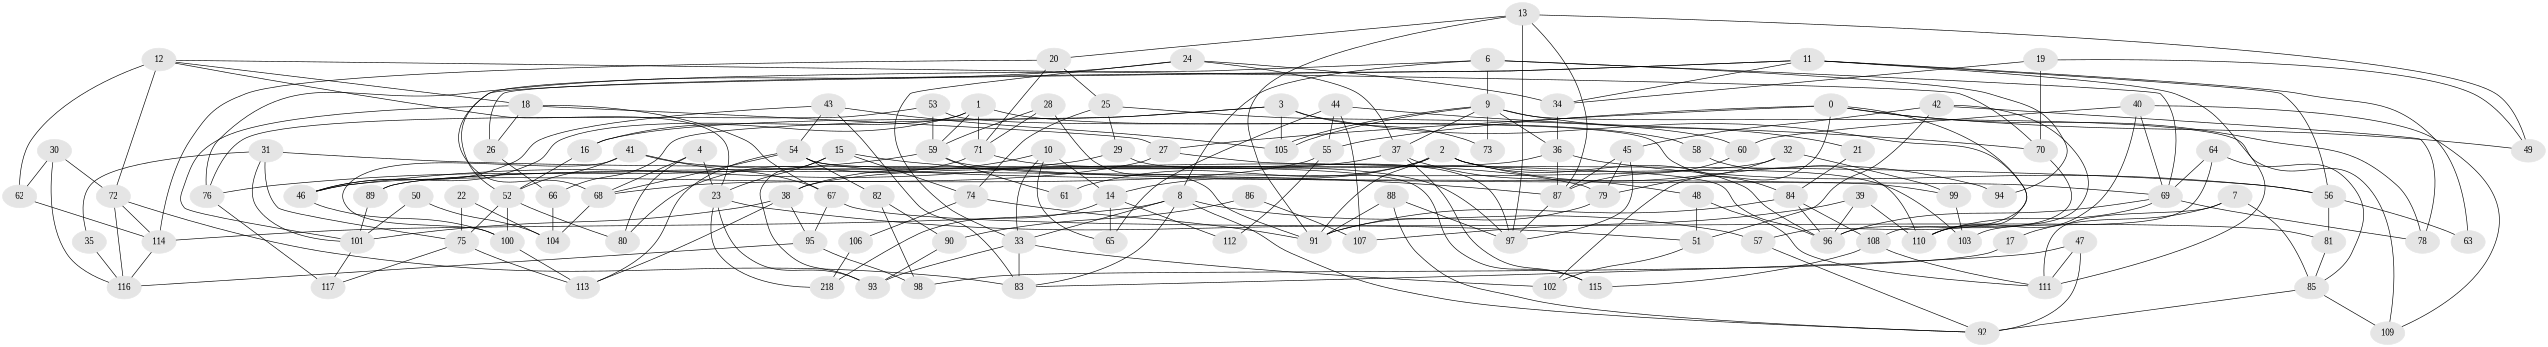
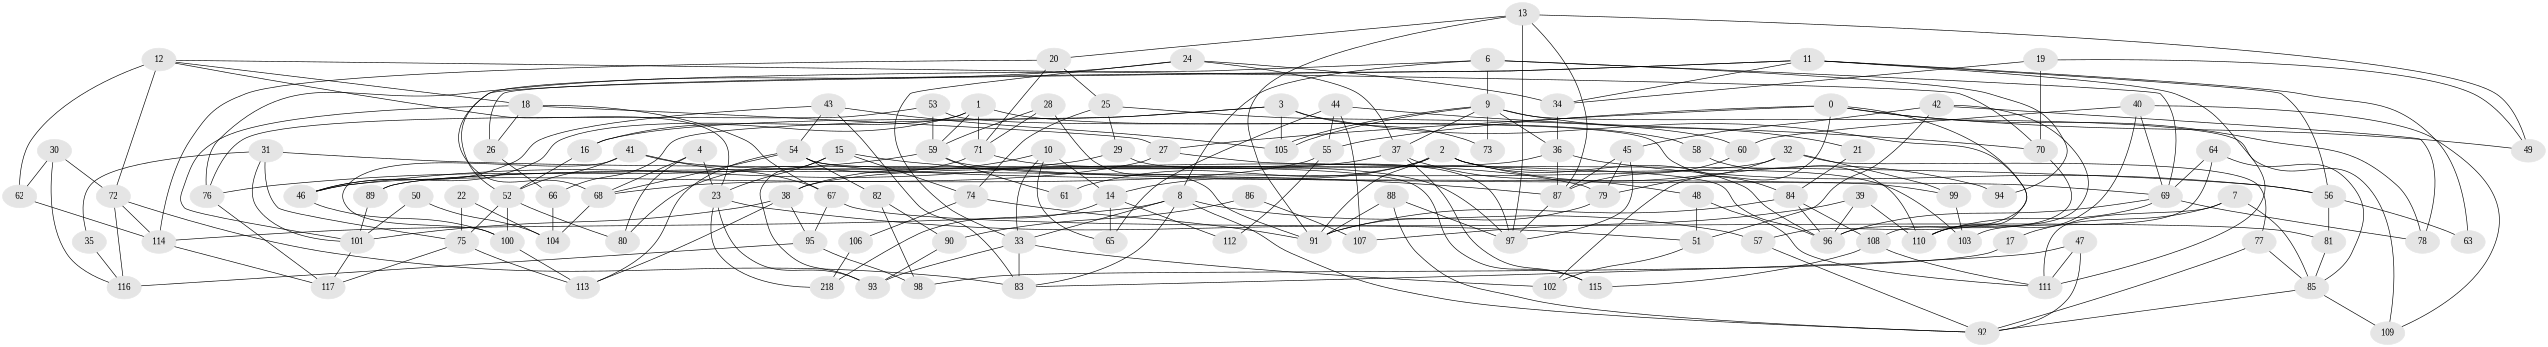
  graph {
    fontname="Liberation Serif"
    node [color=gray90 fontname="Liberation Serif" style=filled]
    edge [fontname="Liberation Serif"]
    1
    16
    46
    58
    59
    71
    52
    100
    110
    61
    69
    76
    80
    97
    2
    14
    91
    94
    96
    103
    65
    112
    n23 [label=218]
    3
    66
    73
    105
    104
    4
    23
    68
    93
    51
    n34 [label=0]
    27
    49
    55
    57
    78
    102
    92
    6
    8
    9
    33
    83
    114
    21
    36
    37
    109
    7
    17
    85
    111
    98
    117
    84
    56
    87
    89
    38
    48
    115
    10
    101
    95
    113
    11
    26
    34
    63
    75
    81
    12
    18
    62
    70
    72
    67
    116
    13
    20
    25
    15
    74
    106
    19
    29
    60
    108
    22
    24
    28
    30
    31
    35
    32
+   77
    79
    99
    39
    107
    40
    41
    42
    45
    43
    54
    82
    44
    47
    50
    86
    90
    53
    64
    88
    1 -- 16
    1 -- 46
    1 -- 58
    1 -- 59
    1 -- 71
    16 -- 52
    46 -- 100
    58 -- 110
    59 -- 61
    59 -- 69
    59 -- 76
    71 -- 80
    71 -- 97
    52 -- 100
    52 -- 80
    52 -- 75
    100 -- 113
    69 -- 110
    69 -- 96
    69 -- 78
    76 -- 117
    2 -- 61
    2 -- 14
    2 -- 91
    2 -- 94
    2 -- 96
    2 -- 103
    14 -- 65
    14 -- 112
    14 -- n23
    3 -- 16
    3 -- 110
    3 -- 66
    3 -- 73
    3 -- 105
    66 -- 104
    4 -- 80
    4 -- 23
    4 -- 68
    23 -- n23
    23 -- 93
    23 -- 51
    68 -- 104
    51 -- 102
    n34 -- 27
    n34 -- 49
    n34 -- 55
    n34 -- 57
    n34 -- 78
    n34 -- 102
    27 -- 46
    27 -- 96
    55 -- 112
    55 -- 68
    57 -- 92
    6 -- 69
    6 -- 94
    6 -- 68
    6 -- 8
    6 -- 9
    8 -- 57
    8 -- 92
    8 -- 33
    8 -- 83
    8 -- 114
    9 -- 73
    9 -- 105
    9 -- 105
    9 -- 21
    9 -- 36
    9 -- 37
    9 -- 109
    33 -- 93
    33 -- 102
    33 -- 83
-   114 -- 116
+   114 -- 117
    21 -- 84
    36 -- 56
    36 -- 87
    36 -- 89
    37 -- 38
    37 -- 48
    37 -- 115
    7 -- 17
    7 -- 85
    7 -- 111
    17 -- 98
    85 -- 92
    85 -- 109
    84 -- 91
    84 -- 96
    84 -- 108
    56 -- 63
    56 -- 81
    87 -- 97
    89 -- 101
    38 -- 101
    38 -- 95
    38 -- 113
    48 -- 51
    48 -- 111
    10 -- 14
    10 -- 65
    10 -- 33
    10 -- 38
    101 -- 117
    95 -- 98
    95 -- 116
    11 -- 52
    11 -- 111
    11 -- 56
    11 -- 26
    11 -- 34
    11 -- 63
    26 -- 66
    34 -- 36
    75 -- 117
    75 -- 113
    81 -- 85
    12 -- 23
    12 -- 18
    12 -- 62
    12 -- 70
    12 -- 72
    18 -- 27
    18 -- 101
    18 -- 26
    18 -- 67
    62 -- 114
    70 -- 96
    72 -- 83
    72 -- 114
    72 -- 116
    67 -- 95
    67 -- 81
    13 -- 97
    13 -- 91
    13 -- 49
    13 -- 87
    13 -- 20
    20 -- 71
    20 -- 114
    20 -- 25
    25 -- 74
    25 -- 29
    25 -- 60
    15 -- 23
    15 -- 93
    15 -- 87
    15 -- 74
    74 -- 91
    74 -- 106
    106 -- n23
    19 -- 49
    19 -- 34
    19 -- 70
    29 -- 46
    29 -- 97
    60 -- 87
    108 -- 111
    108 -- 115
    22 -- 104
    22 -- 75
    24 -- 76
    24 -- 33
    24 -- 37
    24 -- 34
    28 -- 59
    28 -- 71
    28 -- 91
    30 -- 62
    30 -- 72
    30 -- 116
    31 -- 56
    31 -- 101
    31 -- 75
    31 -- 35
    35 -- 116
    32 -- 89
+   32 -- 77
    32 -- 79
    32 -- 99
+   77 -- 92
+   77 -- 85
    79 -- 91
    99 -- 103
    39 -- 110
    39 -- 96
    39 -- 107
    40 -- 110
    40 -- 69
    40 -- 109
    40 -- 60
    41 -- 52
    41 -- 100
    41 -- 67
    41 -- 79
    42 -- 51
    42 -- 78
    42 -- 108
    42 -- 45
    45 -- 97
    45 -- 87
    45 -- 79
    43 -- 46
    43 -- 105
    43 -- 83
    43 -- 54
    54 -- 68
    54 -- 115
    54 -- 113
    54 -- 99
    54 -- 82
    82 -- 98
    82 -- 90
    44 -- 65
    44 -- 55
    44 -- 70
    44 -- 107
    47 -- 92
    47 -- 83
    47 -- 111
    50 -- 104
    50 -- 101
    86 -- 107
    86 -- 90
    90 -- 93
    53 -- 59
    53 -- 76
    53 -- 84
    64 -- 69
    64 -- 103
    64 -- 85
    88 -- 97
    88 -- 91
    88 -- 92
  }
